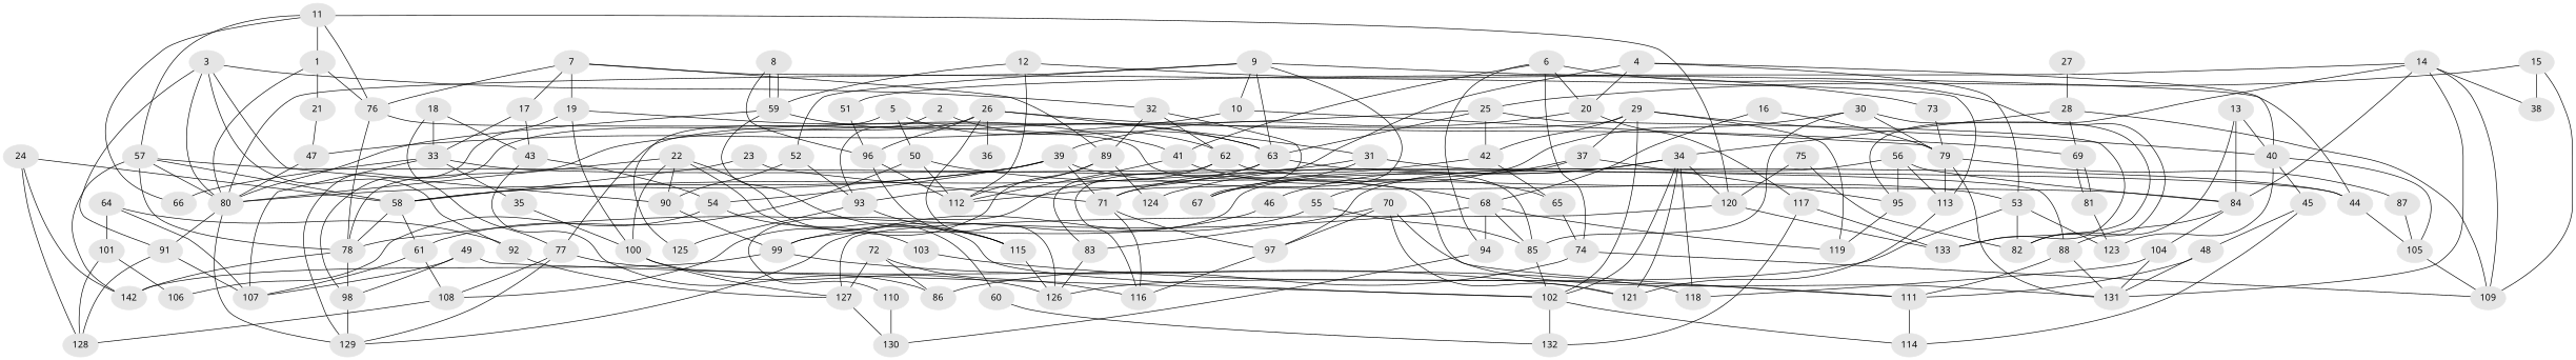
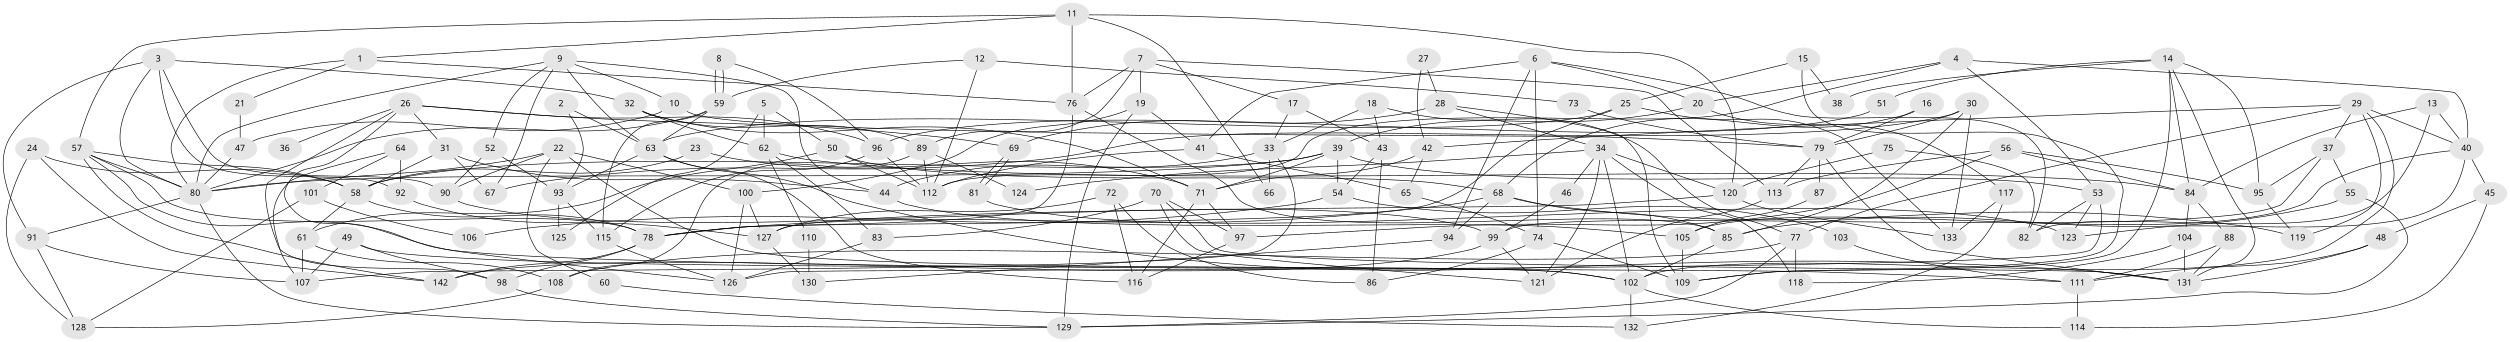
  graph {
    fontname="Noto Sans"
    node [color=gray90 fontname="Noto Sans" style=filled]
    edge [fontname="Noto Sans"]
    1
    21
    76
    80
    47
    78
    85
    91
    129
    2
    63
    93
    131
    116
    125
    115
    3
    32
    90
    92
    62
    89
    71
    99
    128
    107
    127
    4
    20
    40
    53
    112
    39
    117
    45
    105
    123
    82
    126
    5
    50
    68
    61
    84
    83
    110
    6
    41
    74
    94
    65
    86
    109
    130
    7
    17
    19
    113
    33
    43
    100
    124
    108
    121
    8
    59
    96
    9
    10
    44
    52
    67
    79
    87
    11
    57
    66
    120
    58
    n80 [label=142]
    111
    133
    12
    73
    13
    88
    104
    14
    38
    51
    95
    15
    25
    16
    119
-   35
    54
    18
    77
    118
    132
    22
    60
    102
    114
    23
    97
    24
    98
    26
    36
    31
    69
    81
    27
    28
    42
    34
    46
    29
    37
    55
    30
    103
    106
    48
    49
    56
    64
    101
    70
    72
    75
    1 -- 21
    1 -- 76
    1 -- 80
    21 -- 47
    76 -- 78
    76 -- 85
    80 -- 91
    80 -- 129
    47 -- 80
    78 -- n80
    78 -- 98
    85 -- 102
    91 -- 128
    91 -- 107
    2 -- 63
    2 -- 93
    63 -- 93
-   63 -- 88
+   63 -- 131
    63 -- 116
    93 -- 125
    93 -- 115
    115 -- 126
    3 -- 80
    3 -- 91
    3 -- 32
    3 -- 90
    3 -- 92
    32 -- 62
    32 -- 89
    32 -- 71
    90 -- 99
    92 -- 127
    62 -- 84
    62 -- 83
    62 -- 110
    89 -- 112
    89 -- 124
    89 -- 108
    71 -- 116
    71 -- 97
    99 -- 121
    99 -- n80
    127 -- 130
    4 -- 20
    4 -- 40
    4 -- 53
    4 -- 112
    20 -- 39
    20 -- 117
    40 -- 45
    40 -- 105
    40 -- 123
    53 -- 123
    53 -- 82
    53 -- 126
    39 -- 80
    39 -- 71
    39 -- 53
    39 -- 58
    39 -- 54
    117 -- 133
    117 -- 132
    45 -- 114
    45 -- 48
    105 -- 109
    5 -- 125
    5 -- 62
    5 -- 50
    50 -- 112
    50 -- 68
    50 -- 61
    68 -- 78
    68 -- 85
    68 -- 94
    68 -- 119
    61 -- 107
    61 -- 108
    84 -- 88
    84 -- 104
    83 -- 126
    110 -- 130
    6 -- 20
    6 -- 82
    6 -- 41
    6 -- 74
    6 -- 94
    41 -- 112
    41 -- 65
    74 -- 86
    74 -- 109
    94 -- 130
    65 -- 74
    7 -- 76
    7 -- 89
    7 -- 17
    7 -- 19
    7 -- 113
    17 -- 33
    17 -- 43
    19 -- 129
    19 -- 41
    19 -- 100
    113 -- 121
    33 -- 107
    33 -- 44
    33 -- 66
-   33 -- 35
    43 -- 86
    43 -- 54
    100 -- 127
    100 -- 126
    108 -- 128
    8 -- 59
    8 -- 59
    8 -- 96
    59 -- 80
    59 -- 63
    59 -- 115
    96 -- 115
    96 -- 112
    9 -- 80
    9 -- 63
    9 -- 10
    9 -- 44
    9 -- 52
    9 -- 67
    10 -- 47
    10 -- 79
    44 -- 105
    52 -- 93
    52 -- 90
    79 -- 131
    79 -- 113
    79 -- 87
    87 -- 105
    11 -- 1
    11 -- 76
    11 -- 57
    11 -- 66
    11 -- 120
    57 -- 80
    57 -- 78
    57 -- 58
    57 -- n80
    57 -- 111
    120 -- 127
    120 -- 133
    58 -- 78
    58 -- 61
    111 -- 114
    12 -- 112
    12 -- 59
    12 -- 73
    73 -- 79
    13 -- 40
    13 -- 82
    13 -- 84
    88 -- 131
    88 -- 111
    104 -- 131
    104 -- 118
    14 -- 131
    14 -- 84
    14 -- 109
    14 -- 38
    14 -- 51
    14 -- 95
    51 -- 96
    95 -- 119
    15 -- 109
    15 -- 38
    15 -- 25
    25 -- 78
    25 -- 63
    25 -- 133
    16 -- 68
    16 -- 79
-   35 -- 100
    54 -- 103
    54 -- 106
    18 -- 33
    18 -- 43
    18 -- 77
    77 -- 129
    77 -- 108
    77 -- 118
    22 -- 80
    22 -- 90
    22 -- 100
    22 -- 60
    22 -- 102
    60 -- 132
    102 -- 132
    102 -- 114
    23 -- 71
    23 -- 58
    97 -- 116
    24 -- 128
    24 -- 58
    24 -- n80
    98 -- 129
    26 -- 126
    26 -- 96
    26 -- 98
    26 -- 36
    26 -- 31
    26 -- 69
    31 -- 44
    31 -- 67
    31 -- 58
    69 -- 81
    69 -- 81
    81 -- 123
    27 -- 28
-   25 -- 42
+   27 -- 42
    28 -- 109
    28 -- 69
    28 -- 34
    42 -- 71
    42 -- 65
    34 -- 124
    34 -- 121
    34 -- 120
    34 -- 118
    34 -- 102
    34 -- 46
    46 -- 99
    29 -- 40
    29 -- 119
    29 -- 77
    29 -- 102
    29 -- 42
    29 -- 37
    37 -- 99
    37 -- 95
    37 -- 55
    55 -- 85
    55 -- 129
    30 -- 85
    30 -- 67
    30 -- 79
    30 -- 133
    103 -- 111
    48 -- 131
    48 -- 111
    49 -- 107
    49 -- 102
    49 -- 98
    56 -- 84
    56 -- 113
    56 -- 95
    56 -- 97
    64 -- 92
    64 -- 107
    64 -- 101
    101 -- 128
    101 -- 106
    70 -- 131
    70 -- 83
    70 -- 121
    70 -- 97
    72 -- 116
    72 -- 127
    72 -- 86
    75 -- 82
    75 -- 120
  }
